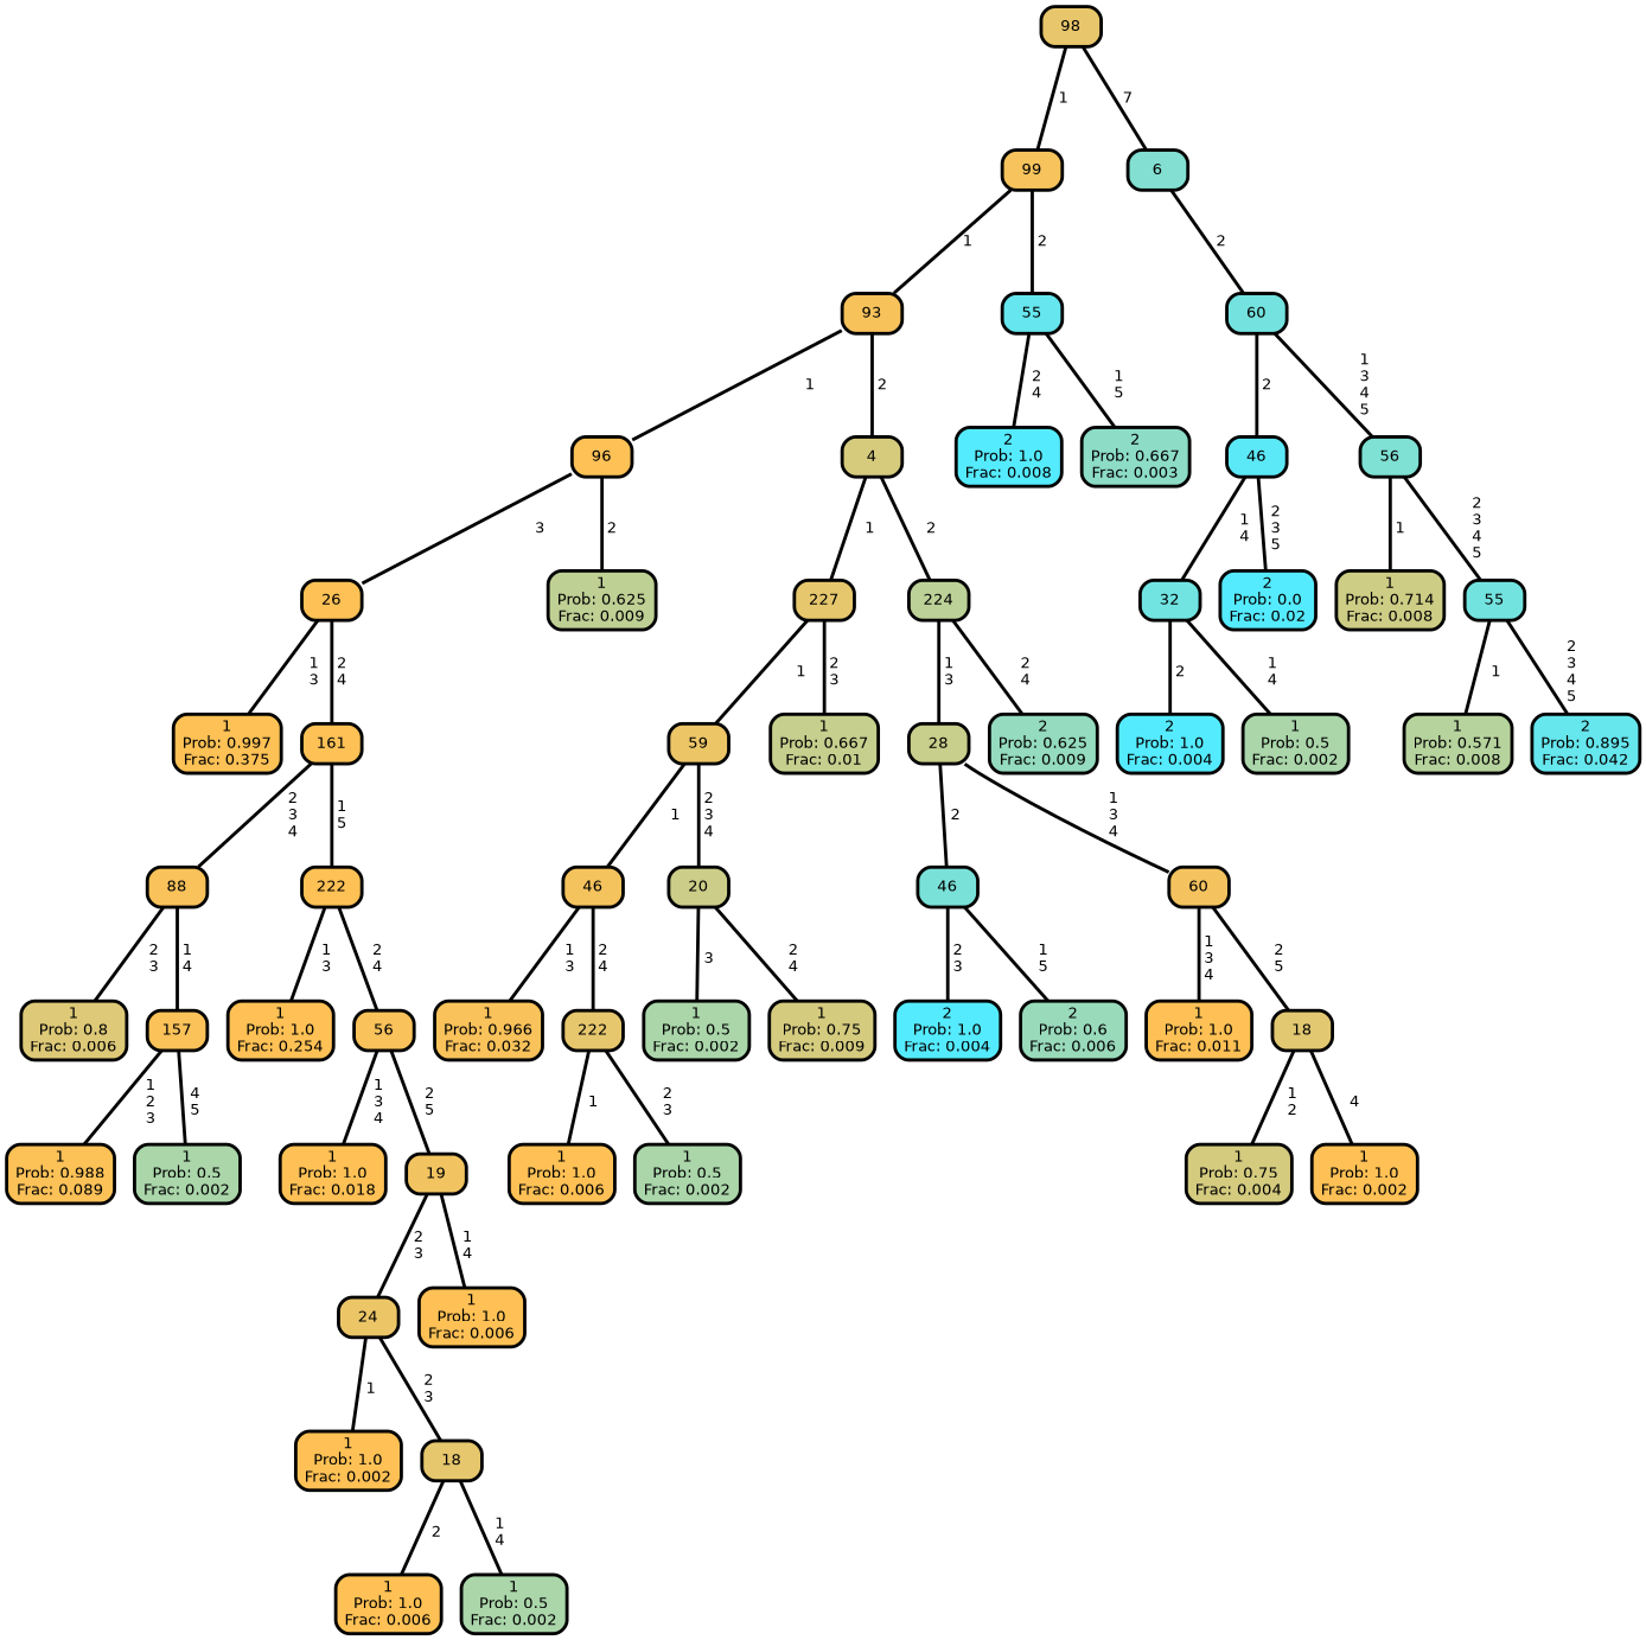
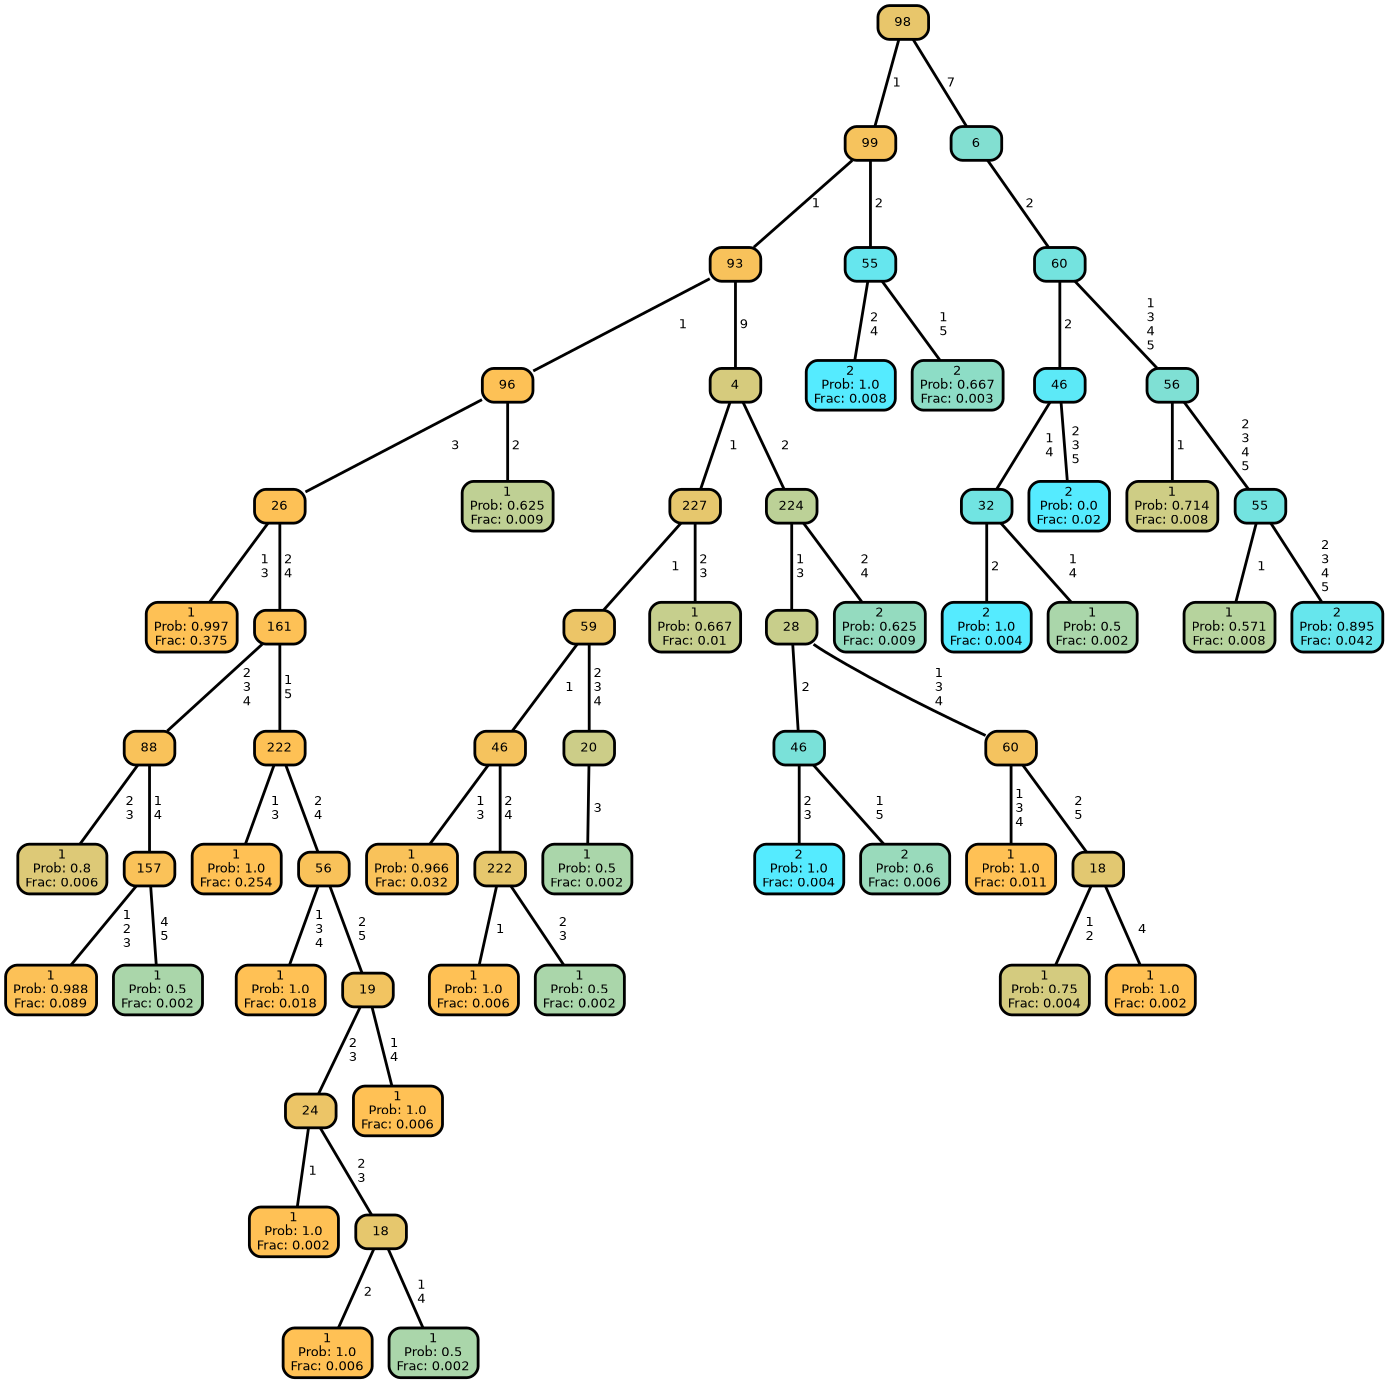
  graph {
    ranksep="0 equally"
    splines=straight
    node [color=black fillcolor="#ffc155" fontcolor=black fontname=helvetica penwidth=3 shape=box style="filled, rounded"]
    edge [color=black fontname=helvetica penwidth=3]
    n1 [fillcolor="#fec155" label="1\nProb: 0.997\nFrac: 0.375"]
    n2 [fillcolor="#fdc156" label=26]
    n3 [fillcolor="#fdc156" label=161]
    n4 [fillcolor="#f9c25a" label=88]
    n5 [fillcolor="#fec155" label=222]
    n6 [fillcolor="#ddc977" label="1\nProb: 0.8\nFrac: 0.006"]
    n7 [fillcolor="#fac259" label=157]
    n8 [fillcolor="#fcc157" label="1\nProb: 0.988\nFrac: 0.089"]
    n9 [fillcolor="#aad6aa" label="1\nProb: 0.5\nFrac: 0.002"]
    n10 [label="1\nProb: 1.0\nFrac: 0.254"]
    n11 [fillcolor="#f9c25a" label=56]
    n12 [label="1\nProb: 1.0\nFrac: 0.018"]
    n13 [fillcolor="#f2c461" label=19]
    n14 [fillcolor="#ecc567" label=24]
    n15 [label="1\nProb: 1.0\nFrac: 0.006"]
    n16 [label="1\nProb: 1.0\nFrac: 0.002"]
    n17 [fillcolor="#e6c76d" label=18]
    n18 [label="1\nProb: 1.0\nFrac: 0.006"]
    n19 [fillcolor="#aad6aa" label="1\nProb: 0.5\nFrac: 0.002"]
    n20 [fillcolor="#fdc156" label=96]
    n21 [fillcolor="#bfd094" label="1\nProb: 0.625\nFrac: 0.009"]
    n22 [fillcolor="#f8c25b" label=93]
    n23 [fillcolor="#d6cb7d" label=4]
    n24 [fillcolor="#e6c76d" label=227]
    n25 [fillcolor="#bcd197" label=224]
    n26 [fillcolor="#f9c25a" label="1\nProb: 0.966\nFrac: 0.032"]
    n27 [fillcolor="#f5c35e" label=46]
    n28 [fillcolor="#e6c76d" label=222]
    n29 [label="1\nProb: 1.0\nFrac: 0.006"]
    n30 [fillcolor="#aad6aa" label="1\nProb: 0.5\nFrac: 0.002"]
    n31 [fillcolor="#ecc567" label=59]
    n32 [fillcolor="#cccd88" label=20]
    n33 [fillcolor="#aad6aa" label="1\nProb: 0.5\nFrac: 0.002"]
-   n34 [fillcolor="#d4cb7f" label="1\nProb: 0.75\nFrac: 0.009"]
    n35 [fillcolor="#c6cf8d" label="1\nProb: 0.667\nFrac: 0.01"]
    n36 [fillcolor="#c8ce8b" label=28]
    n37 [fillcolor="#94dbbf" label="2\nProb: 0.625\nFrac: 0.009"]
    n38 [fillcolor="#55ebff" label="2\nProb: 1.0\nFrac: 0.004"]
    n39 [fillcolor="#7ae1d9" label=46]
    n40 [fillcolor="#99dabb" label="2\nProb: 0.6\nFrac: 0.006"]
    n41 [fillcolor="#f4c35f" label=60]
    n42 [label="1\nProb: 1.0\nFrac: 0.011"]
    n43 [fillcolor="#e2c871" label=18]
    n44 [fillcolor="#d4cb7f" label="1\nProb: 0.75\nFrac: 0.004"]
    n45 [label="1\nProb: 1.0\nFrac: 0.002"]
    n46 [fillcolor="#f6c35d" label=99]
    n47 [fillcolor="#66e6ee" label=55]
    n48 [fillcolor="#55ebff" label="2\nProb: 1.0\nFrac: 0.008"]
    n49 [fillcolor="#8dddc6" label="2\nProb: 0.667\nFrac: 0.003"]
    n50 [fillcolor="#e8c66b" label=98]
    n51 [fillcolor="#82dfd1" label=6]
    n52 [fillcolor="#74e3df" label=60]
    n53 [fillcolor="#5ce9f7" label=46]
    n54 [fillcolor="#7fe0d4" label=56]
    n55 [fillcolor="#55ebff" label="2\nProb: 1.0\nFrac: 0.004"]
    n56 [fillcolor="#71e4e2" label=32]
    n57 [fillcolor="#aad6aa" label="1\nProb: 0.5\nFrac: 0.002"]
    n58 [fillcolor="#55ebff" label="2\nProb: 0.0\nFrac: 0.02"]
    n59 [fillcolor="#cecd85" label="1\nProb: 0.714\nFrac: 0.008"]
    n60 [fillcolor="#73e3e0" label=55]
    n61 [fillcolor="#b6d39d" label="1\nProb: 0.571\nFrac: 0.008"]
    n62 [fillcolor="#66e6ed" label="2\nProb: 0.895\nFrac: 0.042"]
    subgraph sub_1 {
      rank=same
    }
    n2 -- n1 [label=" 1\n 3"]
    n2 -- n3 [label=" 2\n 4"]
    n3 -- n4 [label=" 2\n 3\n 4"]
    n3 -- n5 [label=" 1\n 5"]
    n4 -- n6 [label=" 2\n 3"]
    n4 -- n7 [label=" 1\n 4"]
    n5 -- n10 [label=" 1\n 3"]
    n5 -- n11 [label=" 2\n 4"]
    n7 -- n8 [label=" 1\n 2\n 3"]
    n7 -- n9 [label=" 4\n 5"]
    n11 -- n12 [label=" 1\n 3\n 4"]
    n11 -- n13 [label=" 2\n 5"]
    n13 -- n14 [label=" 2\n 3"]
    n13 -- n15 [label=" 1\n 4"]
    n14 -- n16 [label=" 1"]
    n14 -- n17 [label=" 2\n 3"]
    n17 -- n18 [label=" 2"]
    n17 -- n19 [label=" 1\n 4"]
    n20 -- n2 [label=" 3"]
    n20 -- n21 [label=" 2"]
    n22 -- n20 [label=" 1"]
-   n22 -- n23 [label=" 2"]
+   n22 -- n23 [label=" 9"]
    n23 -- n24 [label=" 1"]
    n23 -- n25 [label=" 2"]
    n24 -- n31 [label=" 1"]
    n24 -- n35 [label=" 2\n 3"]
    n25 -- n36 [label=" 1\n 3"]
    n25 -- n37 [label=" 2\n 4"]
    n27 -- n26 [label=" 1\n 3"]
    n27 -- n28 [label=" 2\n 4"]
    n28 -- n29 [label=" 1"]
    n28 -- n30 [label=" 2\n 3"]
    n31 -- n27 [label=" 1"]
    n31 -- n32 [label=" 2\n 3\n 4"]
    n32 -- n33 [label=" 3"]
-   n32 -- n34 [label=" 2\n 4"]
    n36 -- n39 [label=" 2"]
    n36 -- n41 [label=" 1\n 3\n 4"]
    n39 -- n38 [label=" 2\n 3"]
    n39 -- n40 [label=" 1\n 5"]
    n41 -- n42 [label=" 1\n 3\n 4"]
    n41 -- n43 [label=" 2\n 5"]
    n43 -- n44 [label=" 1\n 2"]
    n43 -- n45 [label=" 4"]
    n46 -- n22 [label=" 1"]
    n46 -- n47 [label=" 2"]
    n47 -- n48 [label=" 2\n 4"]
    n47 -- n49 [label=" 1\n 5"]
    n50 -- n46 [label=" 1"]
    n50 -- n51 [label=" 7"]
    n51 -- n52 [label=" 2"]
    n52 -- n53 [label=" 2"]
    n52 -- n54 [label=" 1\n 3\n 4\n 5"]
    n53 -- n56 [label=" 1\n 4"]
    n53 -- n58 [label=" 2\n 3\n 5"]
    n54 -- n59 [label=" 1"]
    n54 -- n60 [label=" 2\n 3\n 4\n 5"]
    n56 -- n55 [label=" 2"]
    n56 -- n57 [label=" 1\n 4"]
    n60 -- n61 [label=" 1"]
    n60 -- n62 [label=" 2\n 3\n 4\n 5"]
  }
